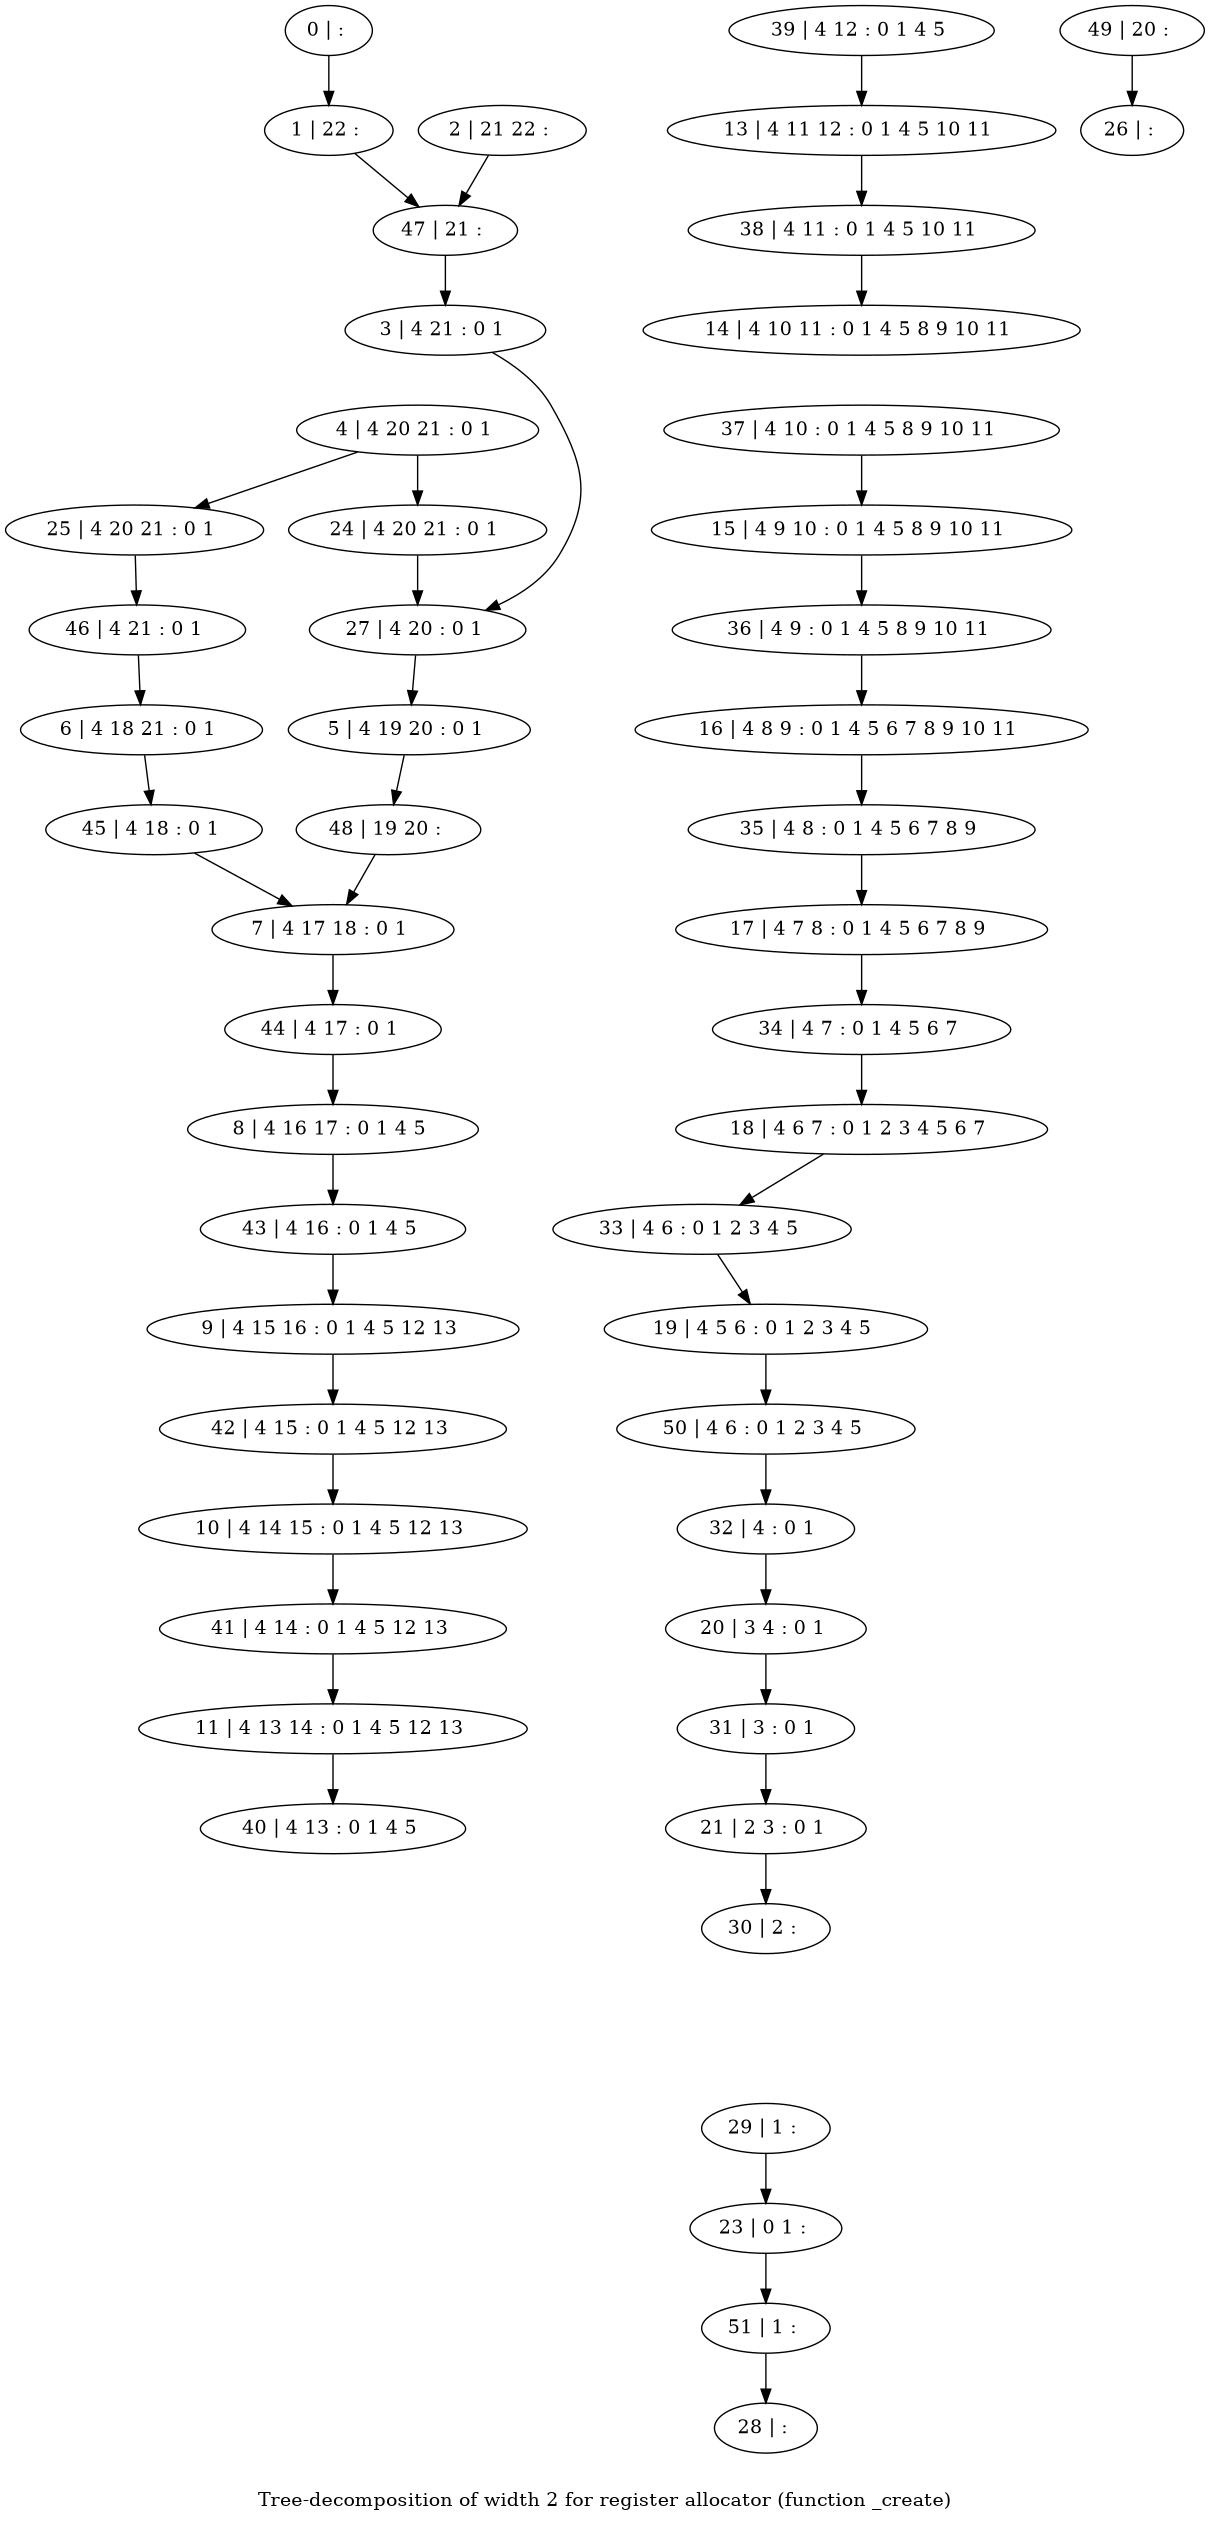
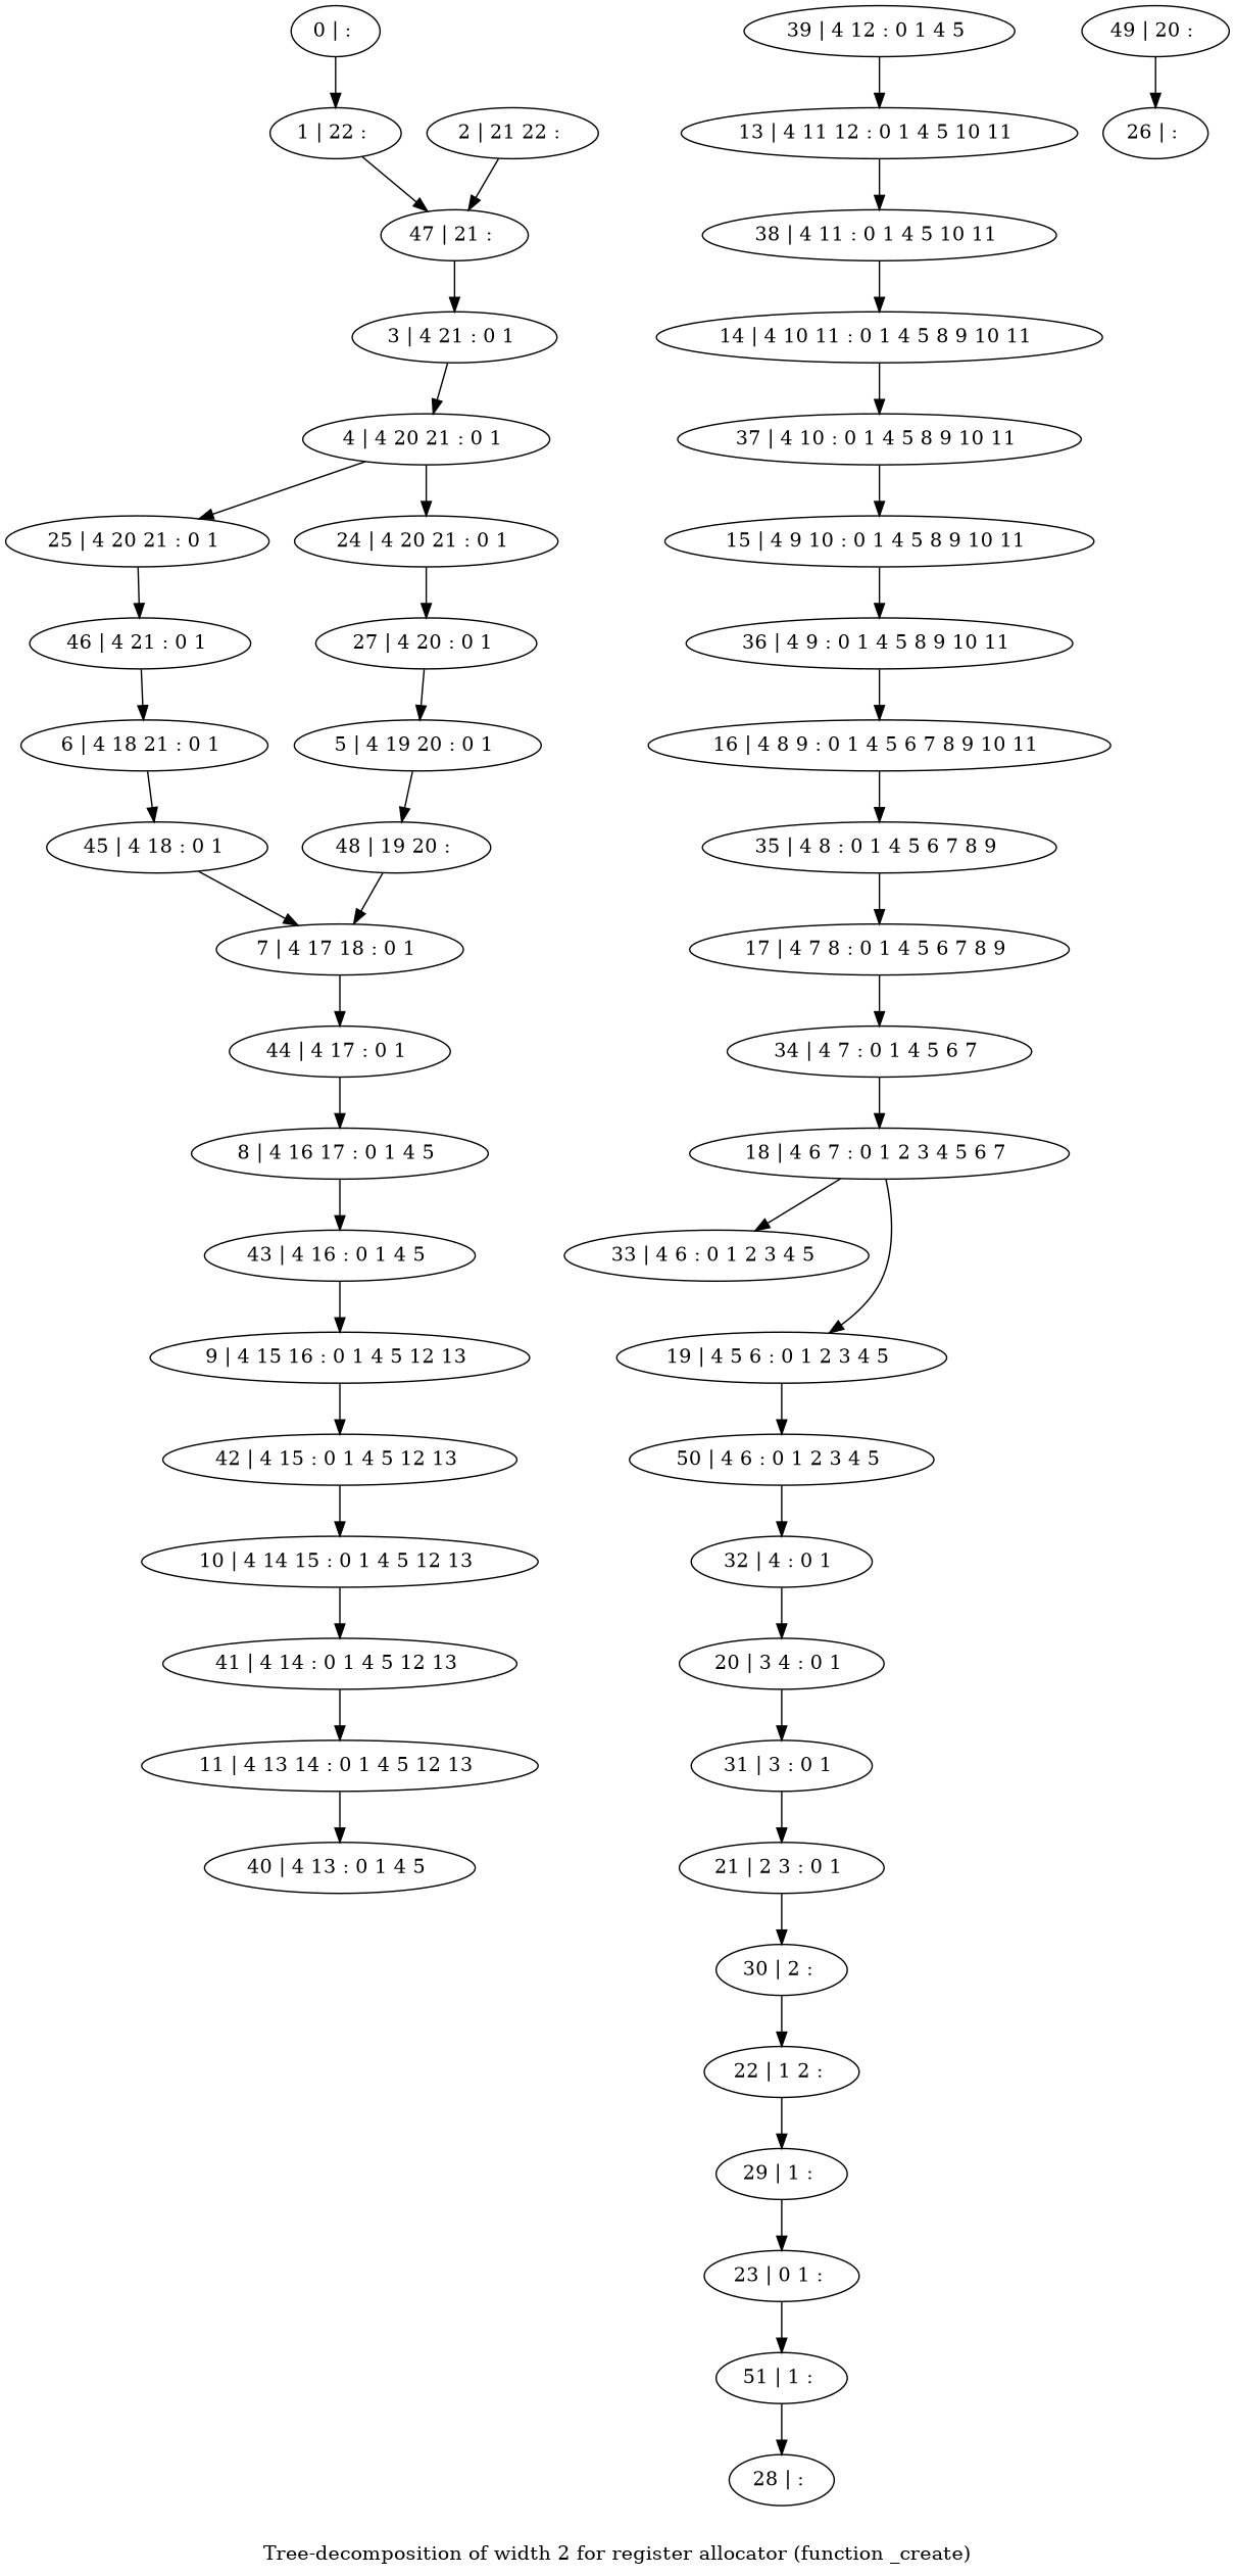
  digraph {
    label="Tree-decomposition of width 2 for register allocator (function _create)"
    n1 [label="0 | : "]
    n2 [label="1 | 22 : "]
    n3 [label="47 | 21 : "]
    n4 [label="2 | 21 22 : "]
    n5 [label="3 | 4 21 : 0 1 "]
    n6 [label="4 | 4 20 21 : 0 1 "]
    n7 [label="24 | 4 20 21 : 0 1 "]
    n8 [label="25 | 4 20 21 : 0 1 "]
    n9 [label="27 | 4 20 : 0 1 "]
    n10 [label="46 | 4 21 : 0 1 "]
    n11 [label="5 | 4 19 20 : 0 1 "]
    n12 [label="48 | 19 20 : "]
    n13 [label="7 | 4 17 18 : 0 1 "]
    n14 [label="6 | 4 18 21 : 0 1 "]
    n15 [label="45 | 4 18 : 0 1 "]
    n16 [label="44 | 4 17 : 0 1 "]
    n17 [label="8 | 4 16 17 : 0 1 4 5 "]
    n18 [label="43 | 4 16 : 0 1 4 5 "]
    n19 [label="9 | 4 15 16 : 0 1 4 5 12 13 "]
    n20 [label="42 | 4 15 : 0 1 4 5 12 13 "]
    n21 [label="10 | 4 14 15 : 0 1 4 5 12 13 "]
    n22 [label="41 | 4 14 : 0 1 4 5 12 13 "]
    n23 [label="11 | 4 13 14 : 0 1 4 5 12 13 "]
    n24 [label="40 | 4 13 : 0 1 4 5 "]
    n25 [label="39 | 4 12 : 0 1 4 5 "]
    n26 [label="13 | 4 11 12 : 0 1 4 5 10 11 "]
    n27 [label="38 | 4 11 : 0 1 4 5 10 11 "]
    n28 [label="14 | 4 10 11 : 0 1 4 5 8 9 10 11 "]
    n29 [label="37 | 4 10 : 0 1 4 5 8 9 10 11 "]
    n30 [label="15 | 4 9 10 : 0 1 4 5 8 9 10 11 "]
    n31 [label="36 | 4 9 : 0 1 4 5 8 9 10 11 "]
    n32 [label="16 | 4 8 9 : 0 1 4 5 6 7 8 9 10 11 "]
    n33 [label="35 | 4 8 : 0 1 4 5 6 7 8 9 "]
    n34 [label="17 | 4 7 8 : 0 1 4 5 6 7 8 9 "]
    n35 [label="34 | 4 7 : 0 1 4 5 6 7 "]
    n36 [label="18 | 4 6 7 : 0 1 2 3 4 5 6 7 "]
    n37 [label="33 | 4 6 : 0 1 2 3 4 5 "]
    n38 [label="19 | 4 5 6 : 0 1 2 3 4 5 "]
    n39 [label="50 | 4 6 : 0 1 2 3 4 5 "]
    n40 [label="32 | 4 : 0 1 "]
    n41 [label="20 | 3 4 : 0 1 "]
    n42 [label="31 | 3 : 0 1 "]
    n43 [label="21 | 2 3 : 0 1 "]
    n44 [label="30 | 2 : "]
+   n45 [label="22 | 1 2 : "]
    n46 [label="29 | 1 : "]
    n47 [label="23 | 0 1 : "]
    n48 [label="51 | 1 : "]
    n49 [label="28 | : "]
    n50 [label="26 | : "]
    n51 [label="49 | 20 : "]
    n1 -> n2
    n2 -> n3
    n3 -> n5
    n4 -> n3
-   n5 -> n9
+   n5 -> n6
    n6 -> n7
    n6 -> n8
    n7 -> n9
    n8 -> n10
    n9 -> n11
    n10 -> n14
    n11 -> n12
    n12 -> n13
    n13 -> n16
    n14 -> n15
    n15 -> n13
    n16 -> n17
    n17 -> n18
    n18 -> n19
    n19 -> n20
    n20 -> n21
    n21 -> n22
    n22 -> n23
    n23 -> n24
    n25 -> n26
    n26 -> n27
    n27 -> n28
+   n28 -> n29
    n29 -> n30
    n30 -> n31
    n31 -> n32
    n32 -> n33
    n33 -> n34
    n34 -> n35
    n35 -> n36
    n36 -> n37
-   n37 -> n38
+   n36 -> n38
    n38 -> n39
    n39 -> n40
    n40 -> n41
    n41 -> n42
    n42 -> n43
    n43 -> n44
+   n44 -> n45
+   n45 -> n46
    n46 -> n47
    n47 -> n48
    n48 -> n49
    n51 -> n50
  }
